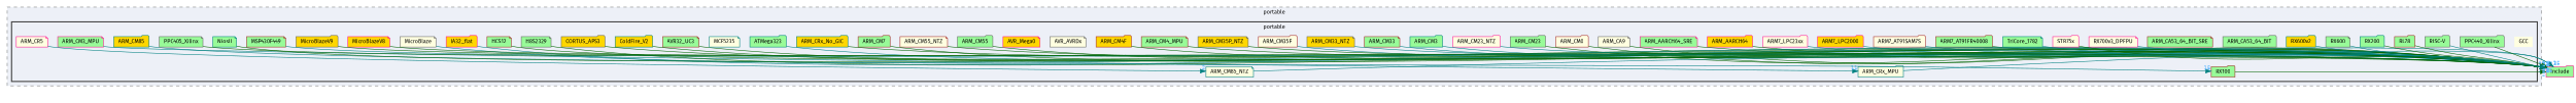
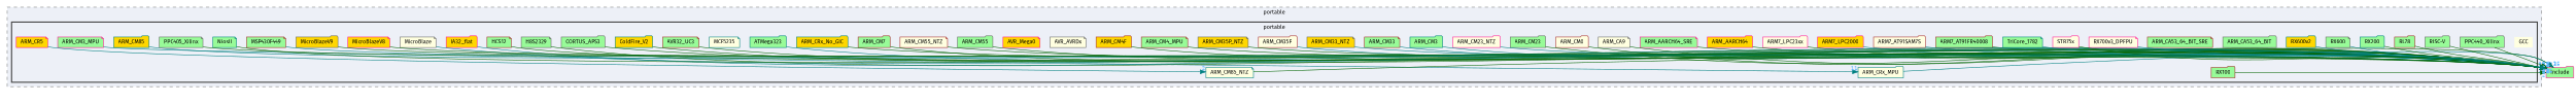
  digraph {
    compound=true
    fontname="Fira Sans"
    node [color=brown fillcolor=palegreen fontname="Fira Sans" fontsize=10 shape=folder style=filled]
    edge [color=darkgreen fontcolor=steelblue1 fontname="Fira Sans" fontsize=10 headlabel=2 labeldistance=1.5 labelfontname=Helvetica labelfontsize=10]
    n1 [color=teal fillcolor=lightyellow height=0.2 label=GCC shape=plaintext width=0.4]
    n2 [height=0.2 label=ARM7_AT91FR40008 width=0.4]
    n3 [fillcolor=lightyellow height=0.2 label=ARM7_AT91SAM7S width=0.4]
    n4 [color=deeppink fillcolor=gold height=0.2 label=ARM7_LPC2000 width=0.4]
    n5 [color=deeppink fillcolor=lightyellow height=0.2 label=ARM7_LPC23xx width=0.4]
    n6 [color=deeppink fillcolor=gold height=0.2 label=ARM_AARCH64 width=0.4]
    n7 [color=deeppink height=0.2 label=ARM_AARCH64_SRE shape=note width=0.4]
    n8 [color=gray40 height=0.2 label=ARM_CA53_64_BIT width=0.4]
    n9 [height=0.2 label=ARM_CA53_64_BIT_SRE shape=note width=0.4]
    n10 [color=gray40 fillcolor=lightyellow height=0.2 label=ARM_CA9 shape=note width=0.4]
    n11 [fillcolor=lightyellow height=0.2 label=ARM_CM0 width=0.4]
    n12 [color=gray40 height=0.2 label=ARM_CM23 width=0.4]
    n13 [color=deeppink fillcolor=lightyellow height=0.2 label=ARM_CM23_NTZ width=0.4]
    n14 [color=teal height=0.2 label=ARM_CM3 width=0.4]
    n15 [height=0.2 label=ARM_CM33 shape=note width=0.4]
    n16 [color=gray40 fillcolor=gold height=0.2 label=ARM_CM33_NTZ shape=note width=0.4]
    n17 [fillcolor=lightyellow height=0.2 label=ARM_CM35P width=0.4]
    n18 [color=gray40 fillcolor=gold height=0.2 label=ARM_CM35P_NTZ shape=note width=0.4]
    n19 [color=deeppink height=0.2 label=ARM_CM3_MPU shape=note width=0.4]
    n20 [height=0.2 label=ARM_CM4_MPU shape=note width=0.4]
    n21 [fillcolor=gold height=0.2 label=ARM_CM4F width=0.4]
    n22 [color=gray40 height=0.2 label=ARM_CM55 width=0.4]
    n23 [fillcolor=lightyellow height=0.2 label=ARM_CM55_NTZ shape=note width=0.4]
    n24 [height=0.2 label=ARM_CM7 width=0.4]
    n25 [color=teal fillcolor=gold height=0.2 label=ARM_CM85 width=0.4]
    n26 [color=teal fillcolor=lightyellow height=0.2 label=ARM_CM85_NTZ shape=note width=0.4]
-   n27 [color=deeppink fillcolor=lightyellow height=0.2 label=ARM_CR5 shape=note width=0.4]
+   n27 [color=deeppink fillcolor=gold height=0.2 label=ARM_CR5 shape=note width=0.4]
    n28 [color=teal fillcolor=lightyellow height=0.2 label=ARM_CRx_MPU width=0.4]
    n29 [color=teal fillcolor=gold height=0.2 label=ARM_CRx_No_GIC width=0.4]
    n30 [color=teal height=0.2 label=ATMega323 width=0.4]
    n31 [height=0.2 label=AVR32_UC3 shape=note width=0.4]
    n32 [color=gray40 fillcolor=lightyellow height=0.2 label=AVR_AVRDx shape=note width=0.4]
    n33 [color=deeppink fillcolor=gold height=0.2 label=AVR_Mega0 shape=note width=0.4]
    n34 [color=teal fillcolor=gold height=0.2 label=ColdFire_V2 width=0.4]
-   n35 [color=gray40 fillcolor=gold height=0.2 label=CORTUS_APS3 width=0.4]
+   n35 [color=gray40 height=0.2 label=CORTUS_APS3 width=0.4]
    n36 [color=gray40 height=0.2 label=H8S2329 shape=note width=0.4]
    n37 [height=0.2 label=HCS12 shape=note width=0.4]
    n38 [color=deeppink fillcolor=gold height=0.2 label=IA32_flat width=0.4]
    n39 [color=teal fillcolor=lightyellow height=0.2 label=MCF5235 shape=note width=0.4]
    n40 [color=gray40 fillcolor=lightyellow height=0.2 label=MicroBlaze shape=note width=0.4]
    n41 [color=deeppink fillcolor=gold height=0.2 label=MicroBlazeV8 shape=note width=0.4]
    n42 [color=gray40 fillcolor=gold height=0.2 label=MicroBlazeV9 width=0.4]
    n43 [height=0.2 label=MSP430F449 shape=note width=0.4]
    n44 [color=teal height=0.2 label=NiosII shape=note width=0.4]
    n45 [color=gray40 height=0.2 label=PPC405_Xilinx shape=note width=0.4]
    n46 [color=gray40 height=0.2 label=PPC440_Xilinx width=0.4]
    n47 [color=gray40 height=0.2 label="RISC-V" width=0.4]
    n48 [height=0.2 label=RL78 width=0.4]
    n49 [height=0.2 label=RX100 width=0.4]
    n50 [color=teal height=0.2 label=RX200 width=0.4]
    n51 [color=gray40 height=0.2 label=RX600 shape=note width=0.4]
    n52 [color=teal fillcolor=gold height=0.2 label=RX600v2 width=0.4]
    n53 [color=deeppink fillcolor=lightyellow height=0.2 label=RX700v3_DPFPU shape=note width=0.4]
    n54 [color=deeppink fillcolor=lightyellow height=0.2 label=STR75x width=0.4]
    n55 [color=teal height=0.2 label=TriCore_1782 shape=note width=0.4]
    n56 [color=deeppink height=0.2 label=include width=0.4]
    subgraph cluster_1 {
      bgcolor="#edf0f7"
      fontsize=10
      label=portable
      pencolor=grey50
      style="filled,dashed"
      subgraph cluster_2 {
        bgcolor="#edf0f7"
        fontsize=10
        label=portable
        pencolor=grey25
        style="filled,bold"
        n1
        n2
        n3
        n4
        n5
        n6
        n7
        n8
        n9
        n10
        n11
        n12
        n13
        n14
        n15
        n16
        n17
        n18
        n19
        n20
        n21
        n22
        n23
        n24
        n25
        n26
        n27
        n28
        n29
        n30
        n31
        n32
        n33
        n34
        n35
        n36
        n37
        n38
        n39
        n40
        n41
        n42
        n43
        n44
        n45
        n46
        n47
        n48
        n49
        n50
        n51
        n52
        n53
        n54
        n55
      }
    }
    n2 -> n56 [headlabel=4]
    n3 -> n56 [color=teal headlabel=4]
    n4 -> n56 [color=teal headlabel=3]
-   n5 -> n56 [color=teal headlabel=4]
+   n5 -> n56 [headlabel=4]
    n6 -> n56
    n7 -> n56
    n10 -> n56
    n11 -> n56 [headlabel=15]
    n12 -> n56 [headlabel=15]
    n13 -> n56 [color=teal headlabel=15]
    n14 -> n56 [color=teal]
    n15 -> n56 [color=teal headlabel=15]
    n16 -> n56 [color=teal headlabel=15]
    n17 -> n56 [color=teal headlabel=15]
    n18 -> n56 [headlabel=15]
    n19 -> n28 [color=teal headlabel=11]
    n20 -> n56 [headlabel=11]
    n21 -> n56
    n22 -> n56 [headlabel=15]
    n23 -> n56 [headlabel=15]
    n24 -> n56
-   n25 -> n49 [color=teal headlabel=15]
-   n26 -> n56 [color=teal headlabel=15]
+   n25 -> n56 [color=teal headlabel=15]
+   n26 -> n56 [headlabel=15]
    n27 -> n26 [color=teal]
    n28 -> n56 [color=teal headlabel=3]
    n29 -> n56
    n30 -> n56 [color=teal]
    n31 -> n56
    n34 -> n56
    n35 -> n56
    n36 -> n56
    n37 -> n56
    n38 -> n56 [color=teal]
    n40 -> n56 [color=teal]
    n41 -> n56 [headlabel=4]
    n42 -> n56 [headlabel=4]
    n43 -> n56 [color=teal]
    n44 -> n56
    n45 -> n56
    n46 -> n56
-   n47 -> n56 [color=teal]
+   n47 -> n56
    n48 -> n56
    n49 -> n56
    n50 -> n56
    n51 -> n56 [color=teal]
    n52 -> n56 [color=teal]
    n53 -> n56 [color=teal]
    n54 -> n56 [headlabel=4]
    n55 -> n56 [color=teal headlabel=4]
  }
